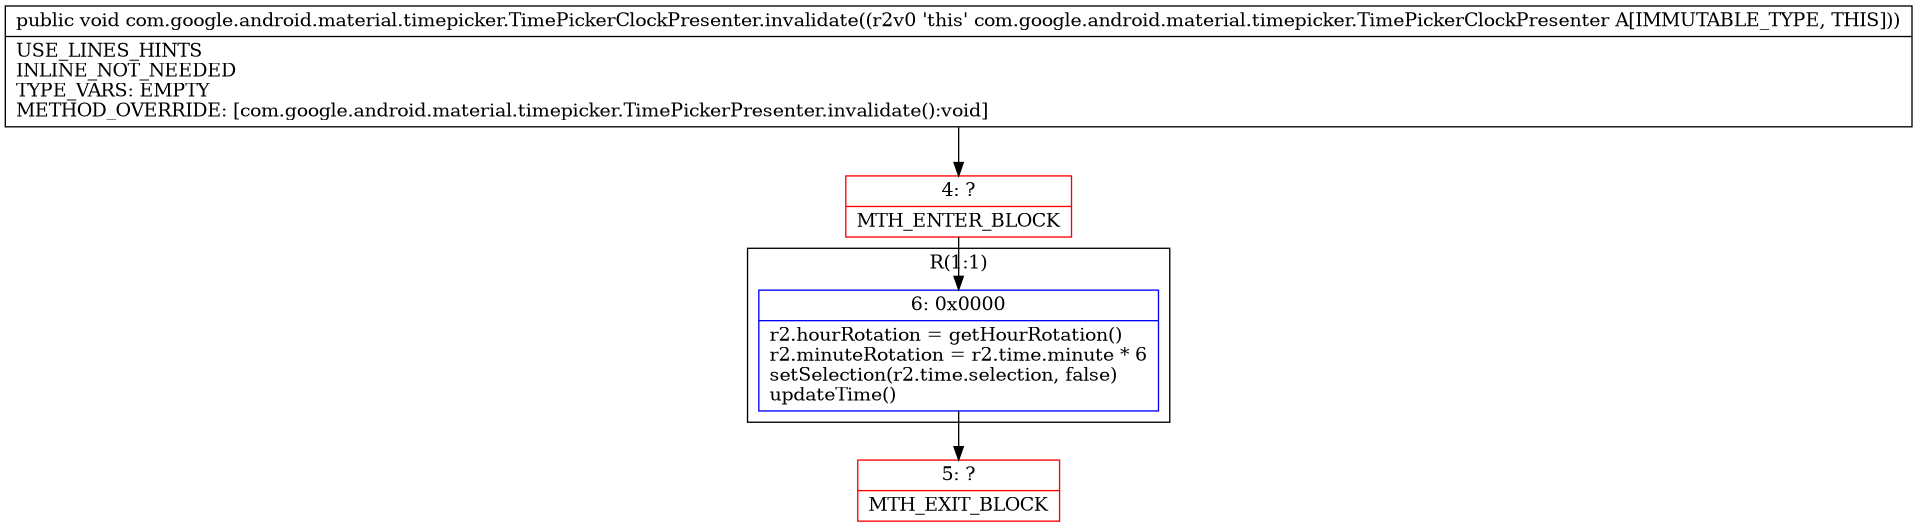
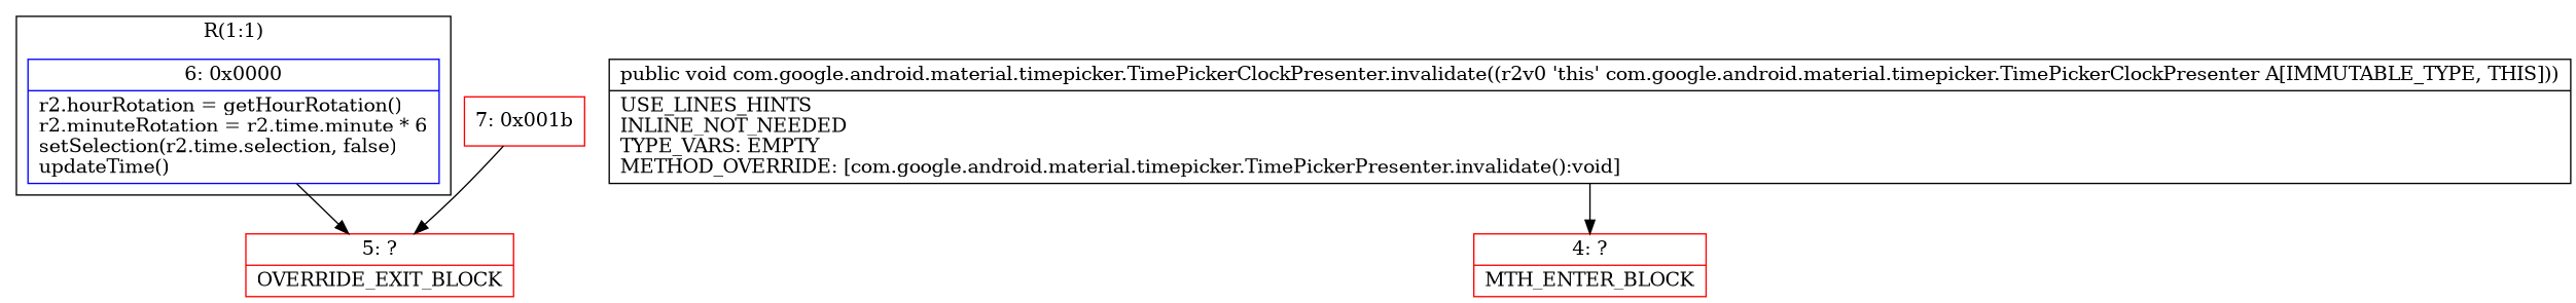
  digraph {
    node [color=red shape=record]
    n1 [color=blue label="{6\:\ 0x0000|r2.hourRotation = getHourRotation()\lr2.minuteRotation = r2.time.minute * 6\lsetSelection(r2.time.selection, false)\lupdateTime()\l}"]
-   n2 [label="{5\:\ ?|MTH_EXIT_BLOCK\l}"]
+   n2 [label="{5\:\ ?|OVERRIDE_EXIT_BLOCK\l}"]
+   n3 [label="{7\:\ 0x001b}"]
    n4 [label="{4\:\ ?|MTH_ENTER_BLOCK\l}"]
    n5 [label="{public void com.google.android.material.timepicker.TimePickerClockPresenter.invalidate((r2v0 'this' com.google.android.material.timepicker.TimePickerClockPresenter A[IMMUTABLE_TYPE, THIS]))  | USE_LINES_HINTS\lINLINE_NOT_NEEDED\lTYPE_VARS: EMPTY\lMETHOD_OVERRIDE: [com.google.android.material.timepicker.TimePickerPresenter.invalidate():void]\l}" color=""]
    subgraph cluster_1 {
      label="R(1:1)"
      n1
    }
    n1 -> n2
-   n4 -> n1
+   n3 -> n2
    n5 -> n4
  }
